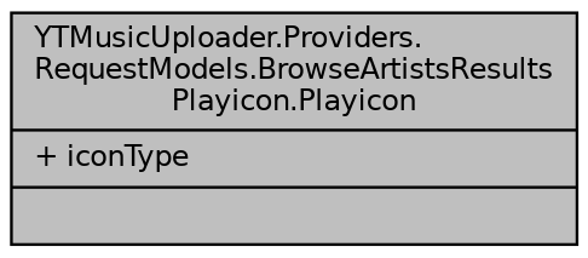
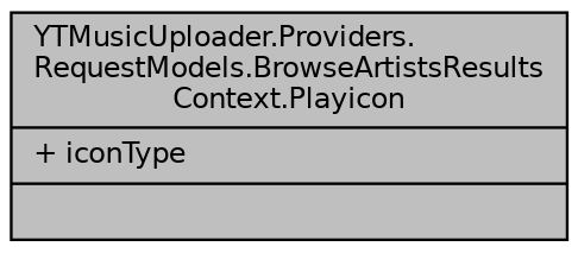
  digraph {
-   n1 [color=black fillcolor=grey75 fontcolor=black fontname=Helvetica fontsize=10 height=0.2 label="{YTMusicUploader.Providers.\lRequestModels.BrowseArtistsResults\lPlayicon.Playicon\n|+ iconType\l|}" shape=record style=filled width=0.4]
+   n1 [color=black fillcolor=grey75 fontcolor=black fontname=Helvetica fontsize=10 height=0.2 label="{YTMusicUploader.Providers.\lRequestModels.BrowseArtistsResults\lContext.Playicon\n|+ iconType\l|}" shape=record style=filled width=0.4]
  }
